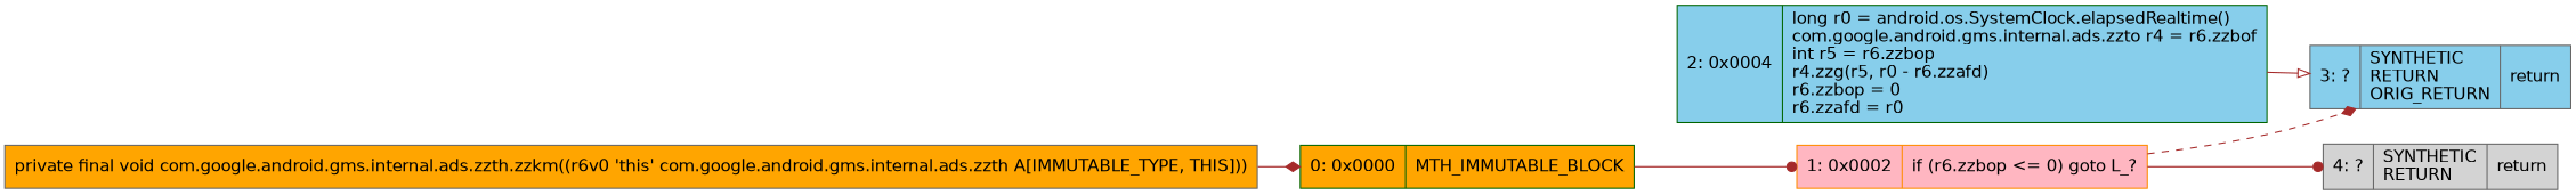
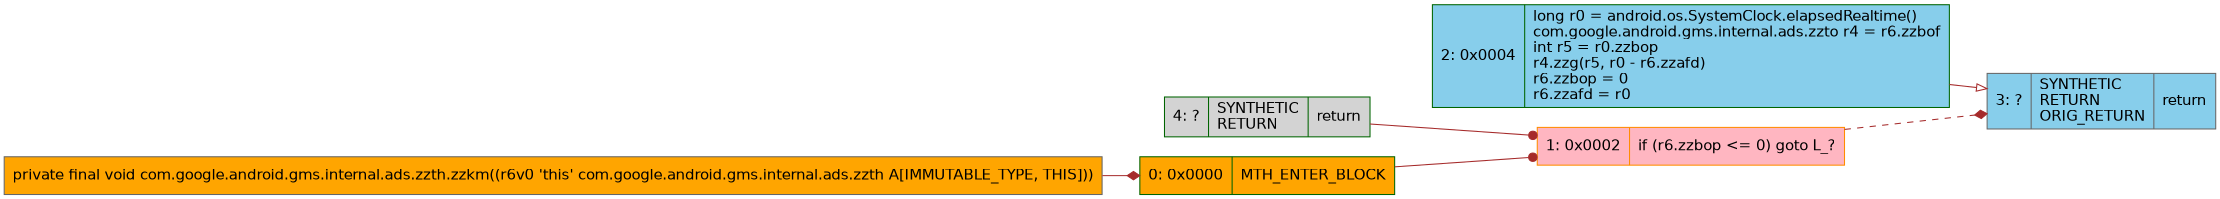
  digraph {
    fontname="DejaVu Sans"
    rankdir=LR
    node [color=gray40 fillcolor=orange fontname="DejaVu Sans" shape=record style=filled]
    edge [arrowhead=dot color=brown fontname="DejaVu Sans"]
-   n1 [color=darkgreen label="{0\:\ 0x0000|MTH_IMMUTABLE_BLOCK\l}"]
+   n1 [color=darkgreen label="{0\:\ 0x0000|MTH_ENTER_BLOCK\l}"]
    n2 [color=darkorange fillcolor=lightpink label="{1\:\ 0x0002|if (r6.zzbop \<= 0) goto L_?\l}"]
-   n3 [fillcolor=lightgrey label="{4\:\ ?|SYNTHETIC\lRETURN\l|return\l}"]
+   n3 [color=darkgreen fillcolor=lightgrey label="{4\:\ ?|SYNTHETIC\lRETURN\l|return\l}"]
    n4 [fillcolor=skyblue label="{3\:\ ?|SYNTHETIC\lRETURN\lORIG_RETURN\l|return\l}"]
-   n5 [color=darkgreen fillcolor=skyblue label="{2\:\ 0x0004|long r0 = android.os.SystemClock.elapsedRealtime()\lcom.google.android.gms.internal.ads.zzto r4 = r6.zzbof\lint r5 = r6.zzbop\lr4.zzg(r5, r0 \- r6.zzafd)\lr6.zzbop = 0\lr6.zzafd = r0\l}"]
+   n5 [color=darkgreen fillcolor=skyblue label="{2\:\ 0x0004|long r0 = android.os.SystemClock.elapsedRealtime()\lcom.google.android.gms.internal.ads.zzto r4 = r6.zzbof\lint r5 = r0.zzbop\lr4.zzg(r5, r0 \- r6.zzafd)\lr6.zzbop = 0\lr6.zzafd = r0\l}"]
    n6 [label="{private final void com.google.android.gms.internal.ads.zzth.zzkm((r6v0 'this' com.google.android.gms.internal.ads.zzth A[IMMUTABLE_TYPE, THIS])) }"]
    n1 -> n2
-   n2 -> n3
+   n3 -> n2
    n2 -> n4 [arrowhead=diamond style=dashed]
    n5 -> n4 [arrowhead=onormal]
    n6 -> n1 [arrowhead=diamond]
  }
